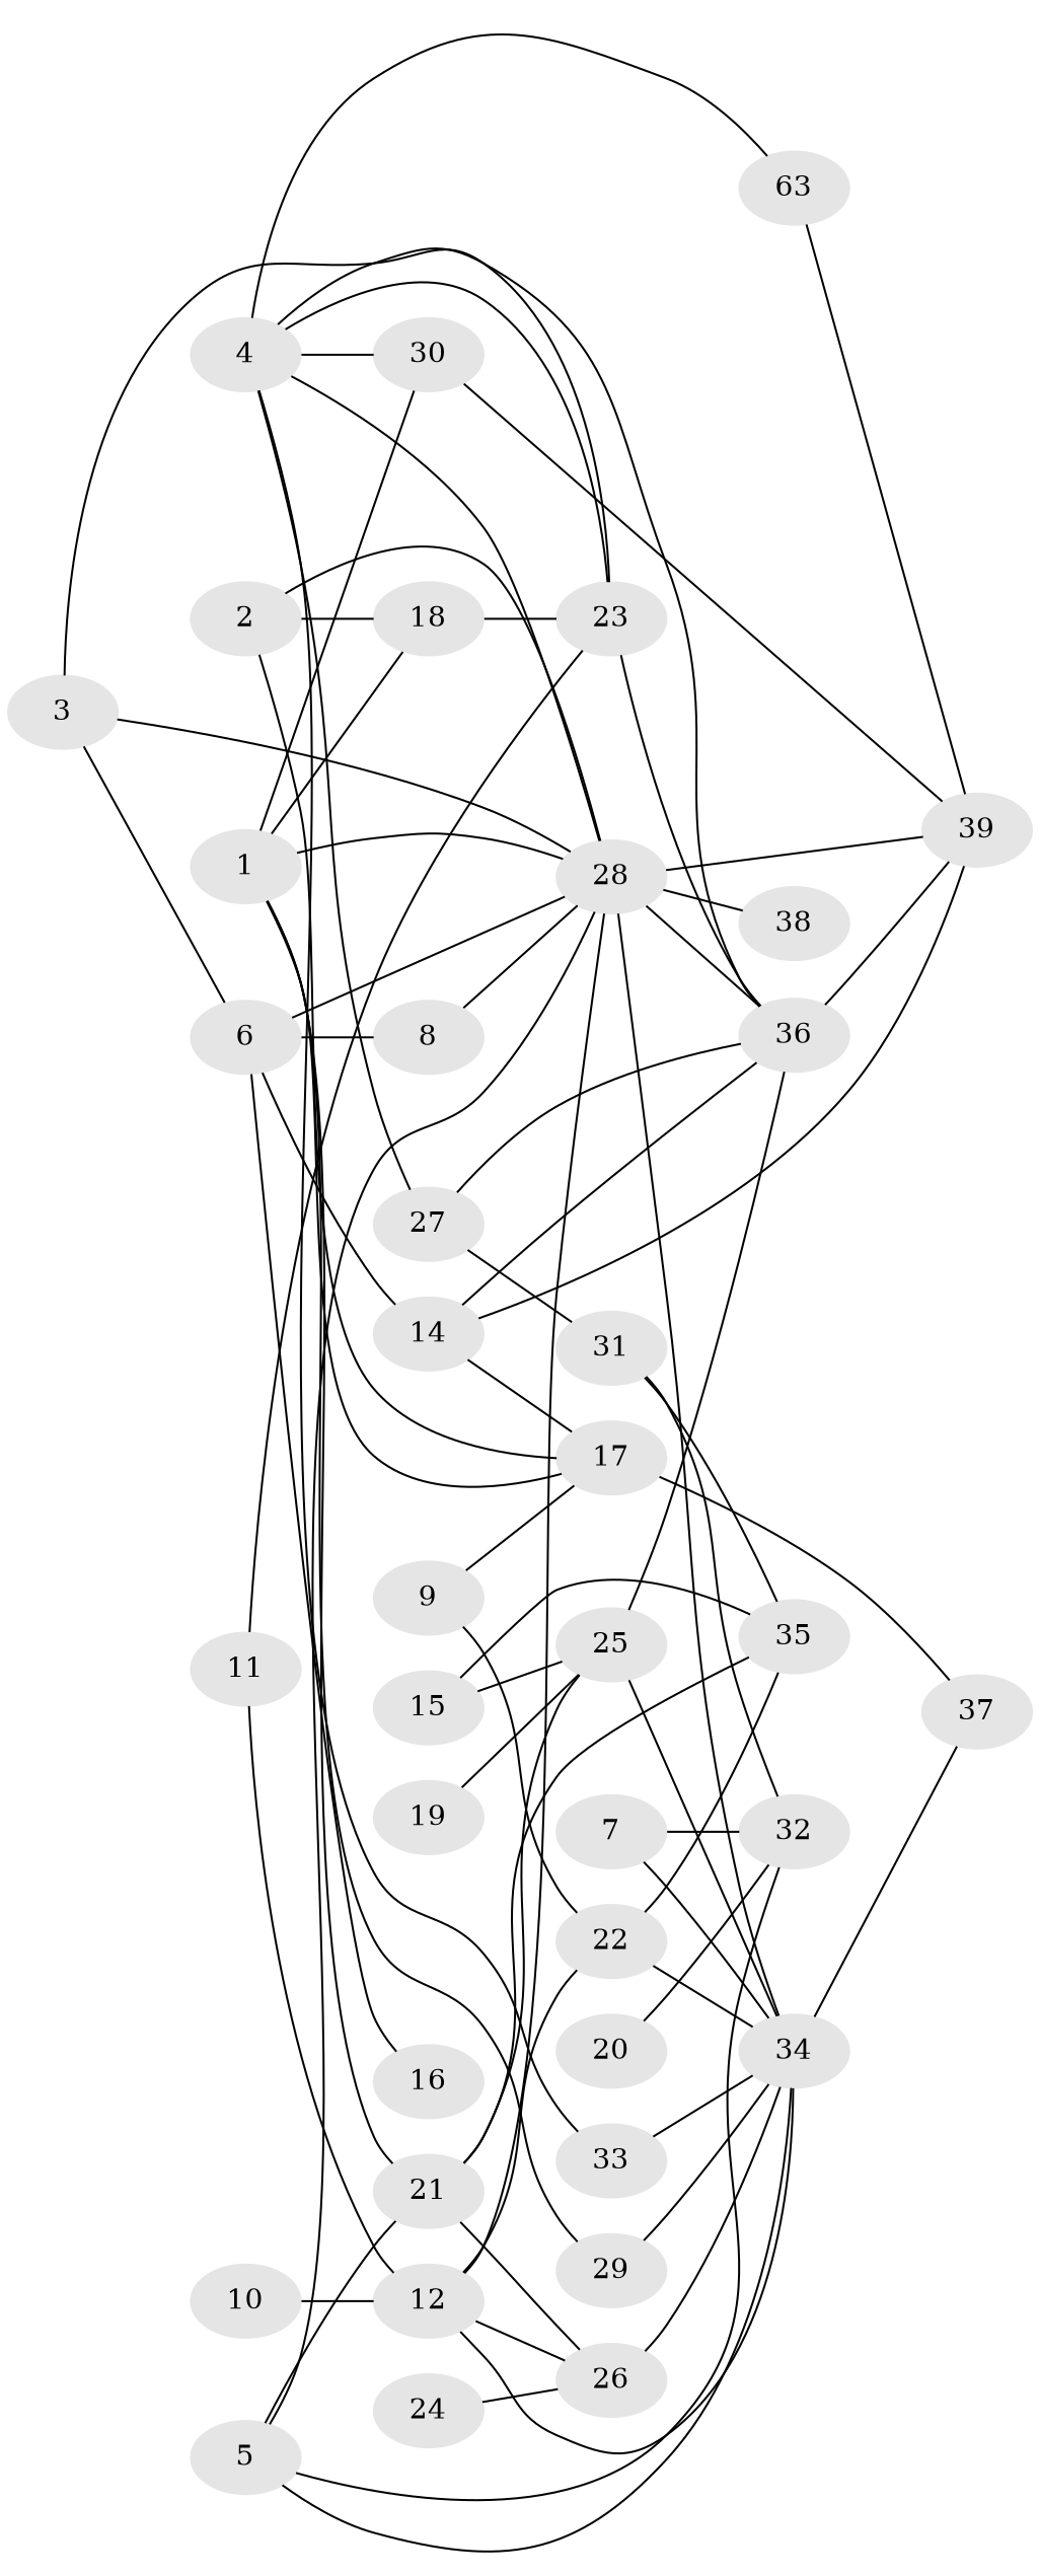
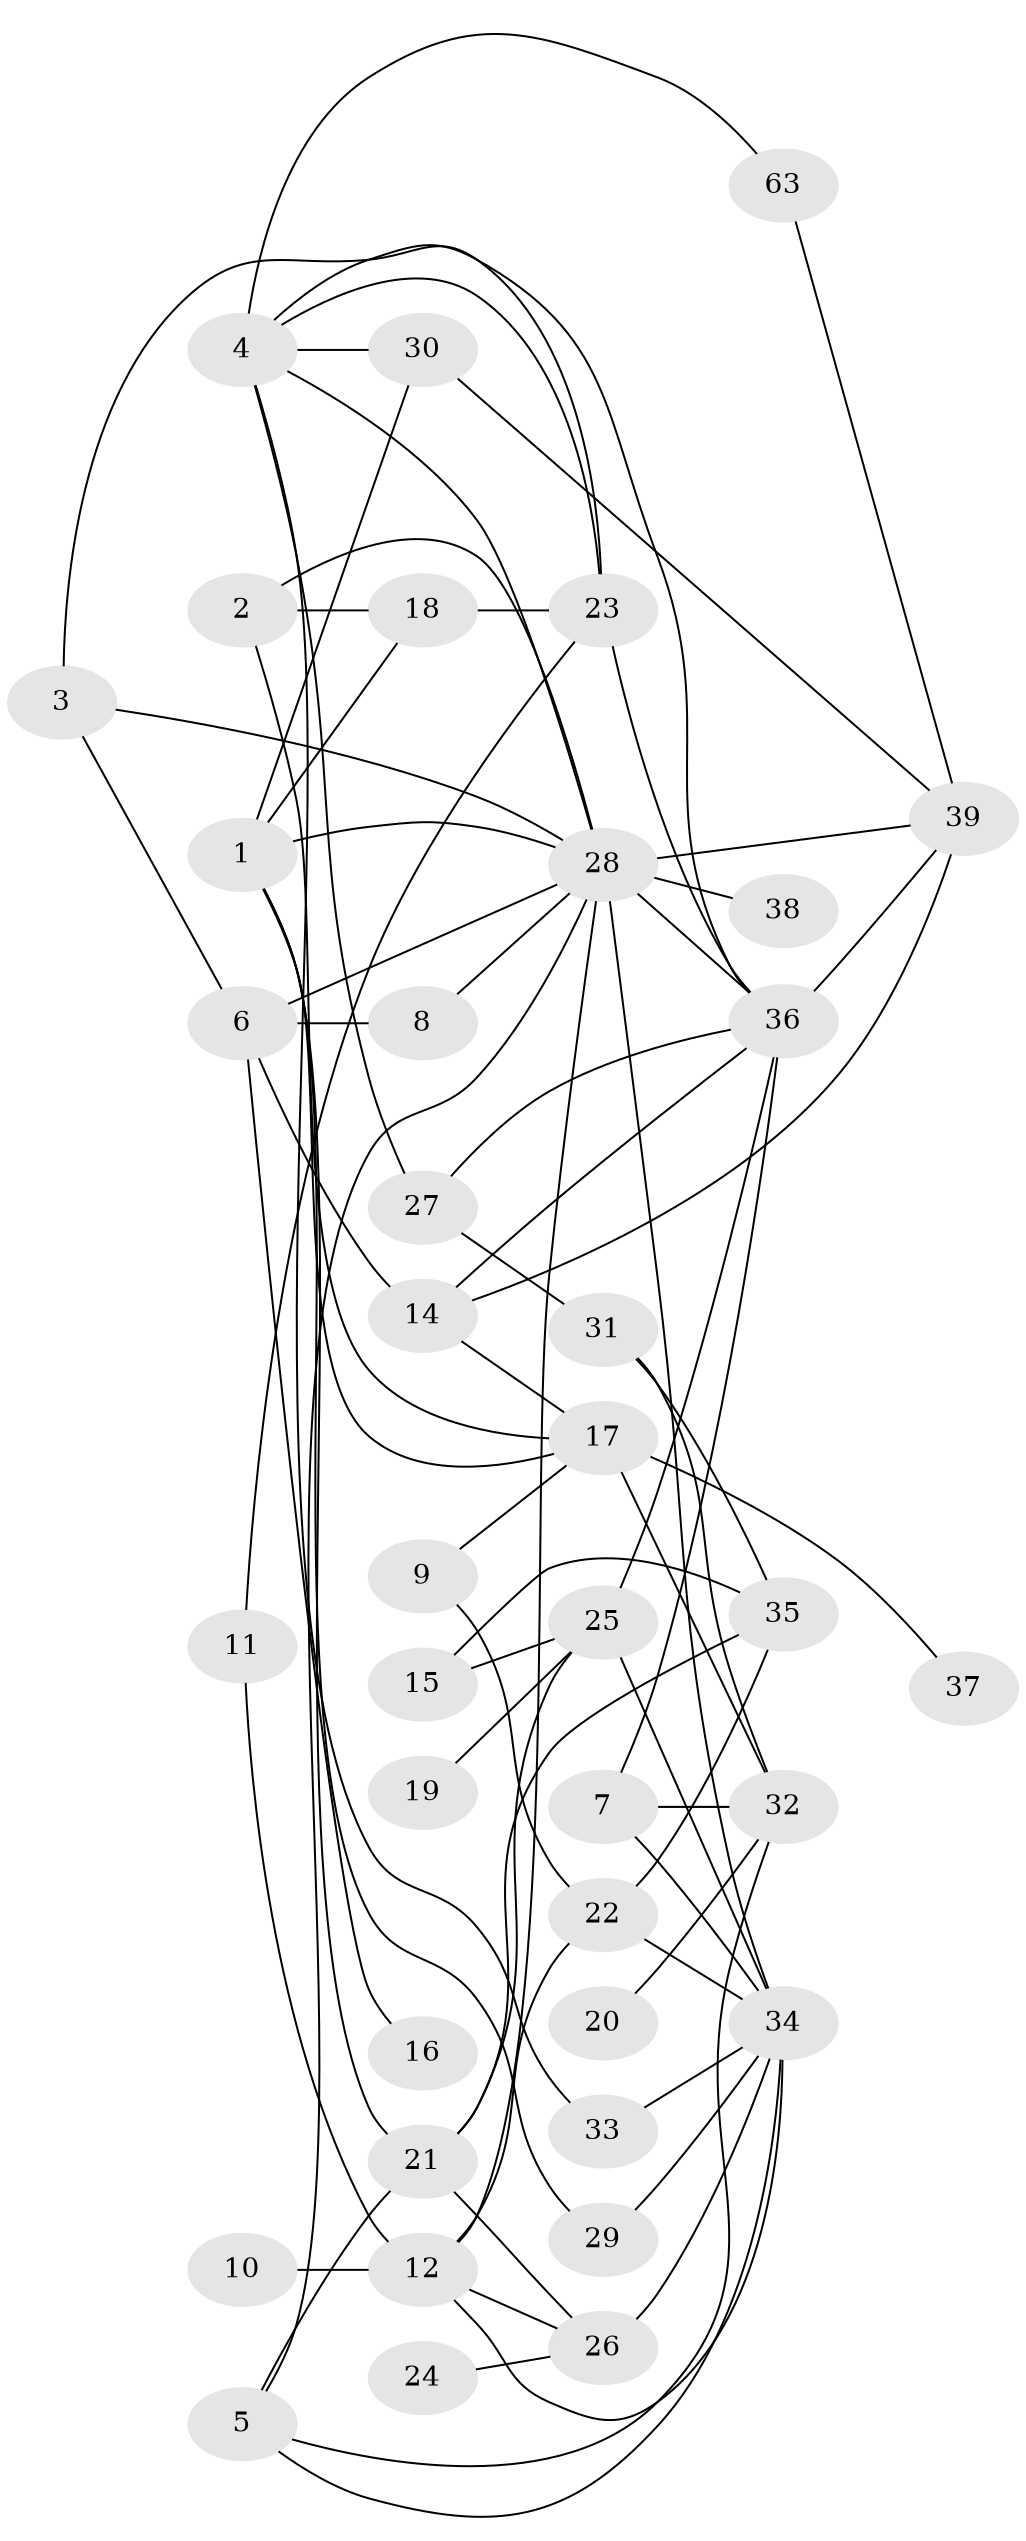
  graph {
    rankdir=LR
    node [color=gray90 style=filled]
    edge [weight=1.0]
    1
    17
    18
    21
    28
    29
    30
    32
    37
    23
    26
    25
    35
    36
    34
    39
    38
    2
    3
    6
    8
    14
    16
    4
    n25 [label=63]
    27
    33
    31
    5
    7
    9
    22
    10
    12
    11
    15
    19
    20
    24
    1 -- 17
    1 -- 18
    1 -- 21
    1 -- 28
    1 -- 29
    1 -- 30
+   17 -- 32
    17 -- 37
    18 -- 23
    21 -- 26
    21 -- 25
    21 -- 35
    28 -- 36
    28 -- 34
    28 -- 39
    28 -- 38
    29 -- 34
    30 -- 39
    23 -- 36
    26 -- 34
    25 -- 36
    25 -- 34
    36 -- 39
-   34 -- 37
    2 -- 17
    2 -- 18
    2 -- 28
    3 -- 28
    3 -- 23
    3 -- 6
    6 -- 28
    6 -- 8
    6 -- 14
    6 -- 16
    8 -- 28
    14 -- 17
    14 -- 36
    14 -- 39
    4 -- 28
    4 -- 30
    4 -- 23
    4 -- 36
    4 -- n25
    4 -- 27
    4 -- 33
    n25 -- 39
    27 -- 36
    27 -- 31
    33 -- 34
    31 -- 32
    31 -- 35
    5 -- 21
    5 -- 28
    5 -- 32
    5 -- 34
    7 -- 32
+   7 -- 36
    7 -- 34
    9 -- 17
    9 -- 22
    22 -- 35
    22 -- 34
    10 -- 12
    12 -- 28
    12 -- 26
    12 -- 34
    12 -- 22
    11 -- 23
    11 -- 12
    15 -- 25
    15 -- 35
    19 -- 25
    20 -- 32
    24 -- 26
  }
